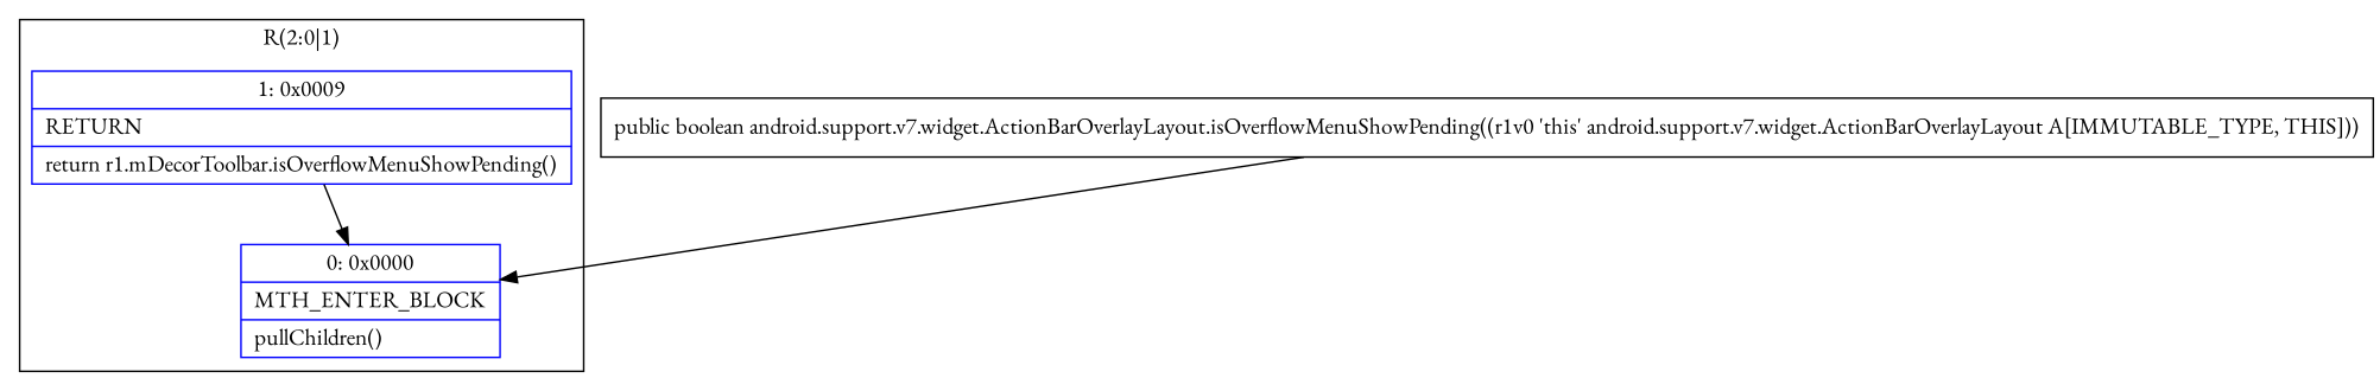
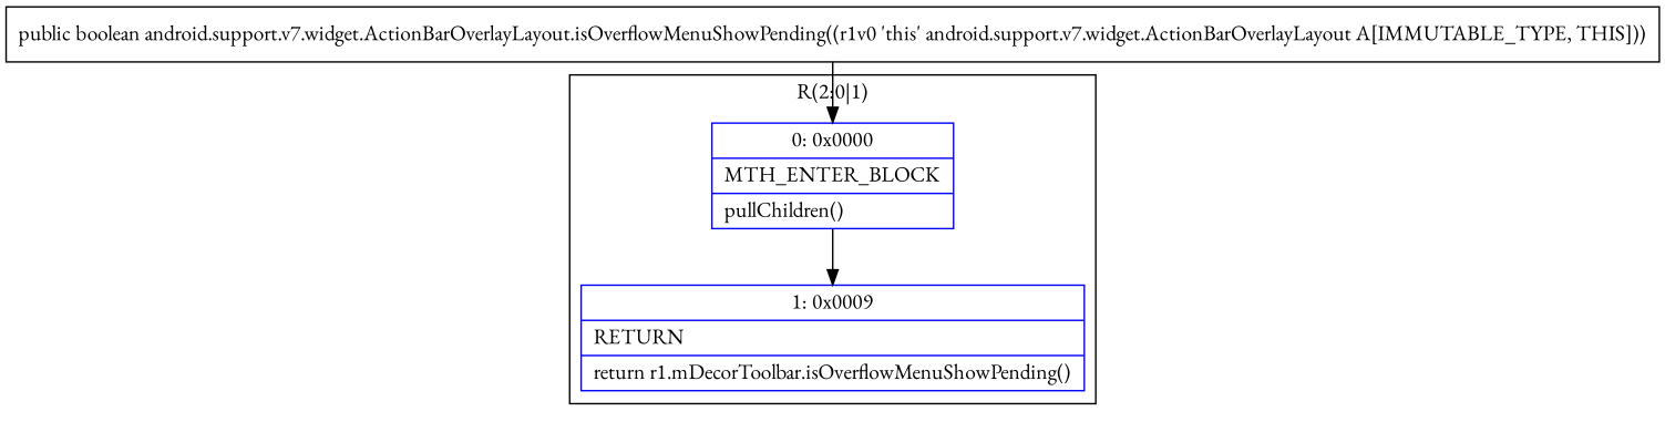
  digraph {
    fontname="EB Garamond"
    node [color=blue shape=record fontname="EB Garamond"]
    edge [fontname="EB Garamond"]
    n1 [label="{0\:\ 0x0000|MTH_ENTER_BLOCK\l|pullChildren()\l}"]
    n2 [label="{1\:\ 0x0009|RETURN\l|return r1.mDecorToolbar.isOverflowMenuShowPending()\l}"]
    n3 [label="{public boolean android.support.v7.widget.ActionBarOverlayLayout.isOverflowMenuShowPending((r1v0 'this' android.support.v7.widget.ActionBarOverlayLayout A[IMMUTABLE_TYPE, THIS])) }" color=""]
    subgraph cluster_1 {
      label="R(2:0|1)"
      n1
      n2
    }
-   n2 -> n1
+   n1 -> n2
    n3 -> n1
  }
